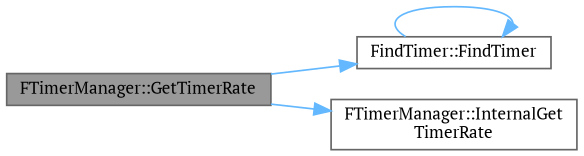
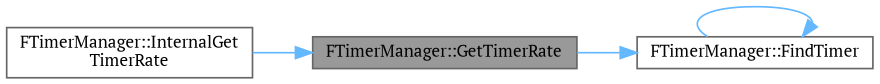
  digraph {
    fontname="PT Serif"
    rankdir=LR
    node [color=grey40 fillcolor=white fontname="PT Serif" fontsize=10 shape=box style=filled]
    edge [color=steelblue1 fontname="PT Serif" fontsize=10 labelfontname=Helvetica labelfontsize=10 style=solid]
    n1 [color=gray40 fillcolor=grey60 fontcolor=black height=0.2 label="FTimerManager::GetTimerRate" width=0.4]
-   n2 [height=0.2 label="FindTimer::FindTimer" width=0.4]
+   n2 [height=0.2 label="FTimerManager::FindTimer" width=0.4]
    n3 [height=0.2 label="FTimerManager::InternalGet\lTimerRate" width=0.4]
    n1 -> n2
-   n1 -> n3
+   n3 -> n1
    n2 -> n2
  }
